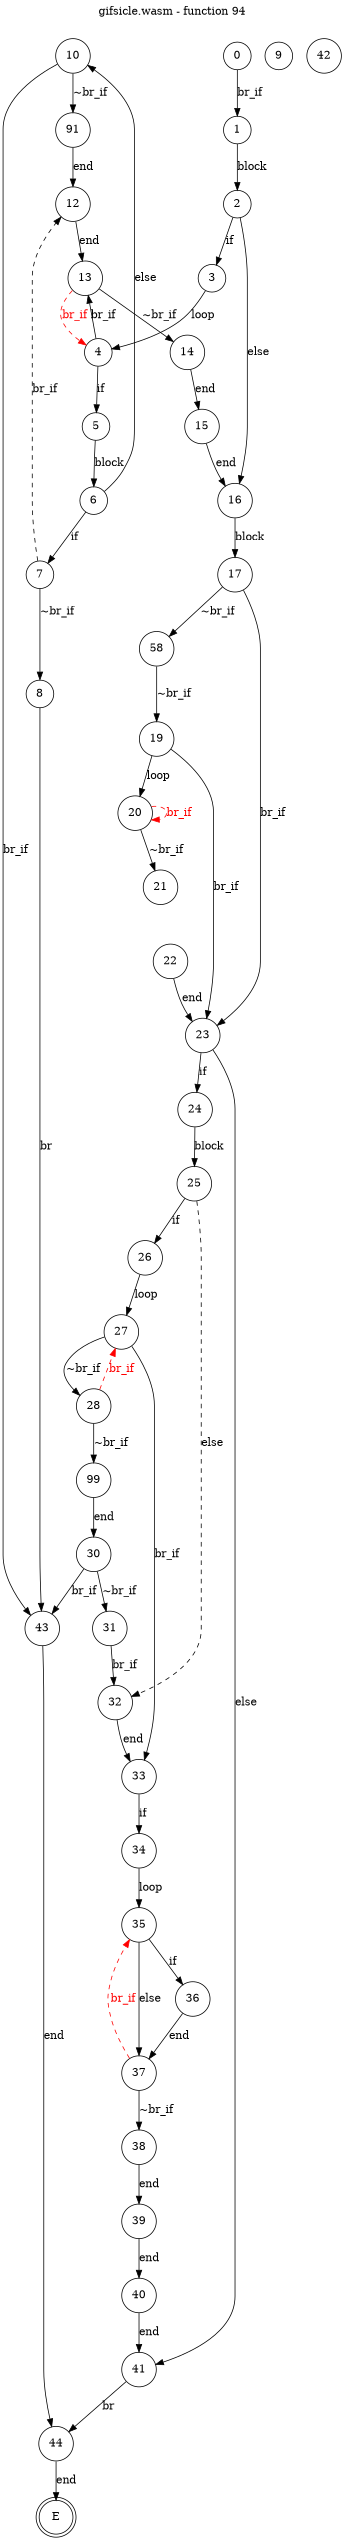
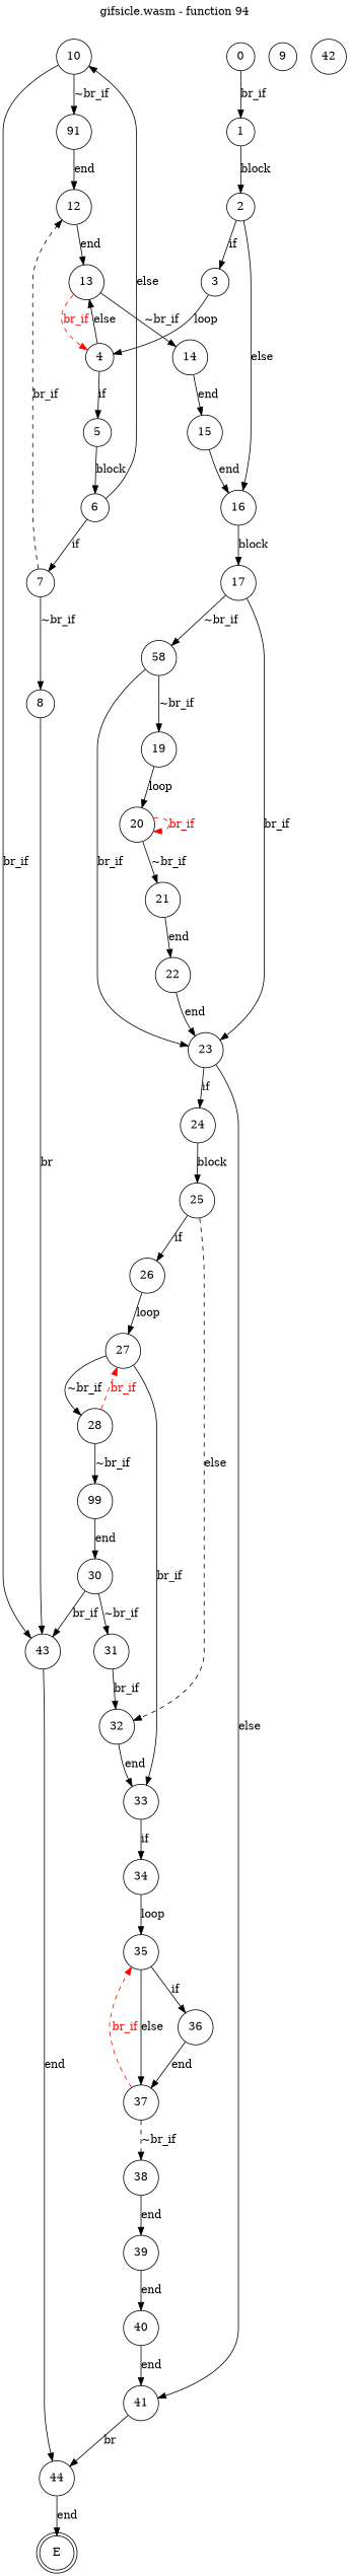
  digraph {
    label="gifsicle.wasm - function 94"
    labelfontcolor=black
    labelfontname=Helvetica
    labelfontsize=16
    labelloc=t
    node [shape=circle fontcolor=black]
    E [shape=doublecircle fontcolor=""]
    n2 [label=0]
    n3 [label=1]
    n4 [label=2]
    n5 [label=3]
    n6 [label=16]
    n7 [label=4]
    n8 [label=17]
    n9 [label=5]
    n10 [label=13]
    n11 [label=6]
    n12 [label=14]
    n13 [label=7]
    n14 [label=10]
    n15 [label=8]
    n16 [label=12]
    n17 [label=43]
    n18 [label=91]
    n19 [label=44]
    n20 [label=9]
    n21 [label=15]
    n22 [label=58]
    n23 [label=23]
    n24 [label=19]
    n25 [label=24]
    n26 [label=41]
    n27 [label=20]
    n28 [label=21]
    n29 [label=22]
    n30 [label=25]
    n31 [label=26]
    n32 [label=32]
    n33 [label=27]
    n34 [label=33]
    n35 [label=28]
    n36 [label=99]
    n37 [label=34]
    n38 [label=30]
    n39 [label=31]
    n40 [label=35]
    n41 [label=40]
    n42 [label=36]
    n43 [label=37]
    n44 [label=38]
    n45 [label=39]
    n46 [label=42]
    n2 -> n3 [label=br_if]
    n3 -> n4 [label=block]
    n4 -> n5 [label=if]
    n4 -> n6 [label=else]
    n5 -> n7 [label=loop]
    n6 -> n8 [label=block]
    n7 -> n9 [label=if]
-   n7 -> n10 [label=br_if]
+   n7 -> n10 [label=else]
    n8 -> n22 [label="~br_if"]
    n8 -> n23 [label=br_if]
    n9 -> n11 [label=block]
    n10 -> n7 [color=red fontcolor=red label=br_if style=dashed]
    n10 -> n12 [label="~br_if"]
    n11 -> n13 [label=if]
    n11 -> n14 [label=else]
    n12 -> n21 [label=end]
    n13 -> n15 [label="~br_if"]
    n13 -> n16 [label=br_if style=dashed]
    n14 -> n17 [label=br_if]
    n14 -> n18 [label="~br_if"]
    n15 -> n17 [label=br]
    n16 -> n10 [label=end]
    n17 -> n19 [label=end]
    n18 -> n16 [label=end]
    n19 -> E [label=end]
    n21 -> n6 [label=end]
-   n24 -> n23 [label=br_if]
+   n22 -> n23 [label=br_if]
    n22 -> n24 [label="~br_if"]
    n23 -> n25 [label=if]
    n23 -> n26 [label=else]
    n24 -> n27 [label=loop]
    n25 -> n30 [label=block]
    n26 -> n19 [label=br]
    n27 -> n27 [color=red fontcolor=red label=br_if style=dashed]
    n27 -> n28 [label="~br_if"]
+   n28 -> n29 [label=end]
    n29 -> n23 [label=end]
    n30 -> n31 [label=if]
    n30 -> n32 [label=else style=dashed]
    n31 -> n33 [label=loop]
    n32 -> n34 [label=end]
    n33 -> n34 [label=br_if]
    n33 -> n35 [label="~br_if"]
    n34 -> n37 [label=if]
    n35 -> n33 [color=red fontcolor=red label=br_if style=dashed]
    n35 -> n36 [label="~br_if"]
    n36 -> n38 [label=end]
    n37 -> n40 [label=loop]
    n38 -> n17 [label=br_if]
    n38 -> n39 [label="~br_if"]
    n39 -> n32 [label=br_if]
    n40 -> n42 [label=if]
    n40 -> n43 [label=else]
    n41 -> n26 [label=end]
    n42 -> n43 [label=end]
    n43 -> n40 [color=red fontcolor=red label=br_if style=dashed]
-   n43 -> n44 [label="~br_if"]
+   n43 -> n44 [label="~br_if" style=dashed]
    n44 -> n45 [label=end]
    n45 -> n41 [label=end]
  }
